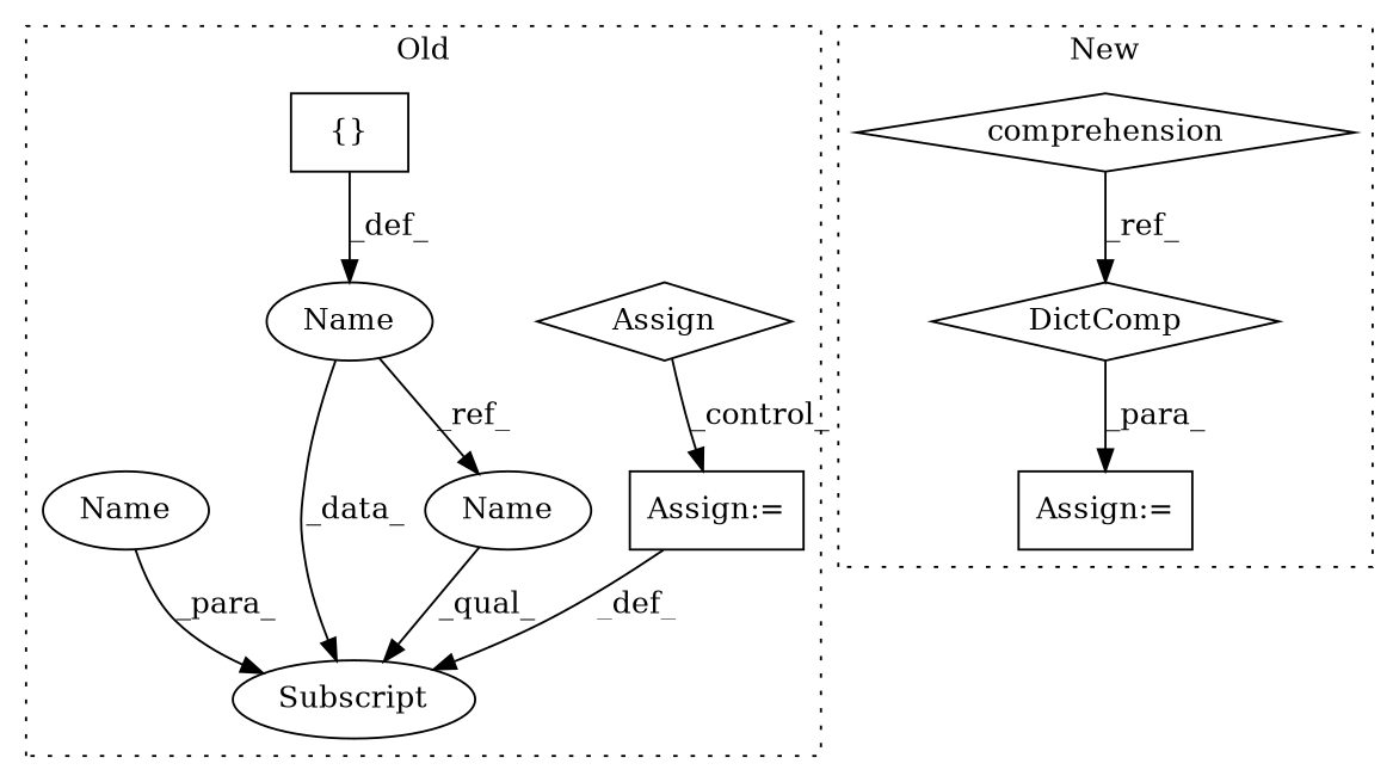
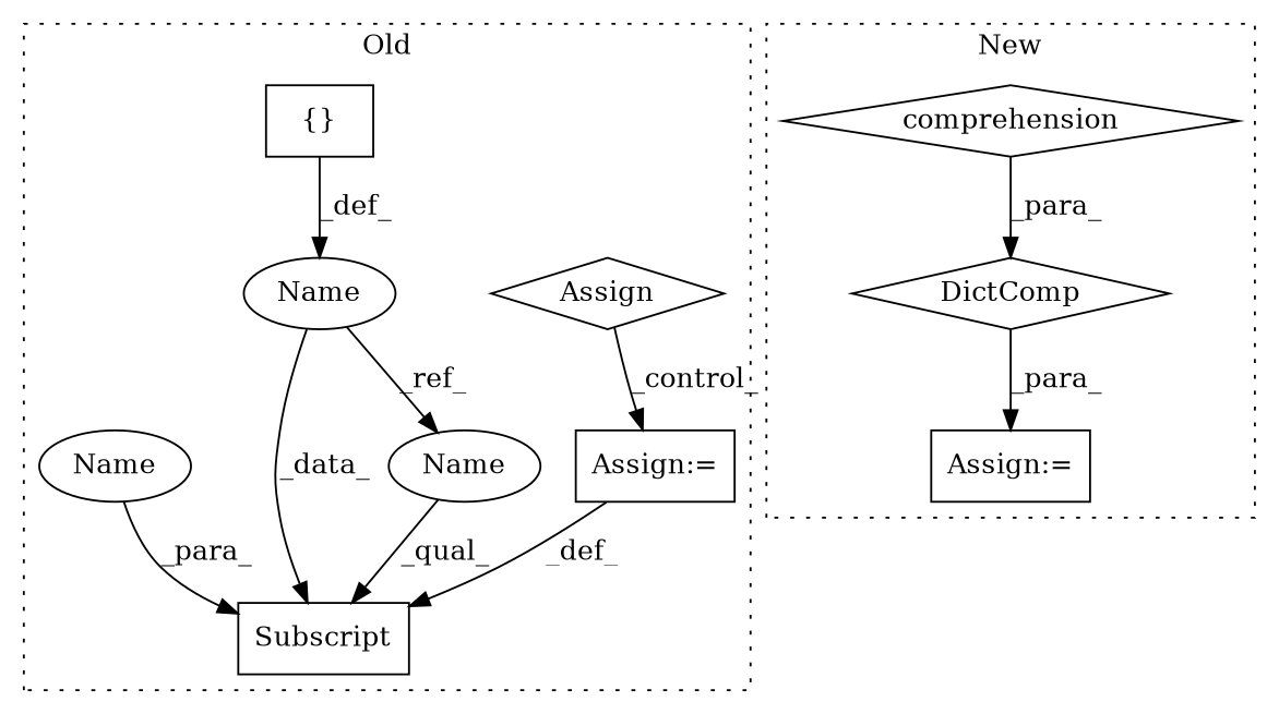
  digraph {
    node [a=87 l=3 shape=box]
-   n1 [a=63 l="12,0" label=Subscript s="13497,0" shape=ellipse]
+   n1 [a=63 l="12,0" label=Subscript s="13497,0"]
    n2 [a=68 label="Assign:=" s=13509]
    n3 [a=107 l="4,14" label=Assign s="13350,13379" shape=diamond]
    n4 [l=7 label=Name s=13329 shape=ellipse]
    n5 [a=95 l="2,1" label="{}" s="13339,13340"]
    n6 [l=7 label=Name s=13497 shape=ellipse]
    n7 [label=Name s=13505 shape=ellipse]
    n8 [a=84 l=36 label=DictComp s=14627 shape=diamond]
    n9 [a=45 label=comprehension s=14646 shape=diamond]
    n10 [a=68 label="Assign:=" s=14624]
    subgraph cluster_1 {
      label=Old
      style=dotted
      n1
      n2
      n3
      n4
      n5
      n6
      n7
    }
    subgraph cluster_2 {
      label=New
      style=dotted
      n8
      n9
      n10
    }
    n2 -> n1 [label=_def_]
    n3 -> n2 [label=_control_]
    n4 -> n1 [label=_data_]
    n4 -> n6 [label=_ref_]
    n5 -> n4 [label=_def_]
    n6 -> n1 [label=_qual_]
    n7 -> n1 [label=_para_]
    n8 -> n10 [label=_para_]
-   n9 -> n8 [label=_ref_]
+   n9 -> n8 [label=_para_]
  }
